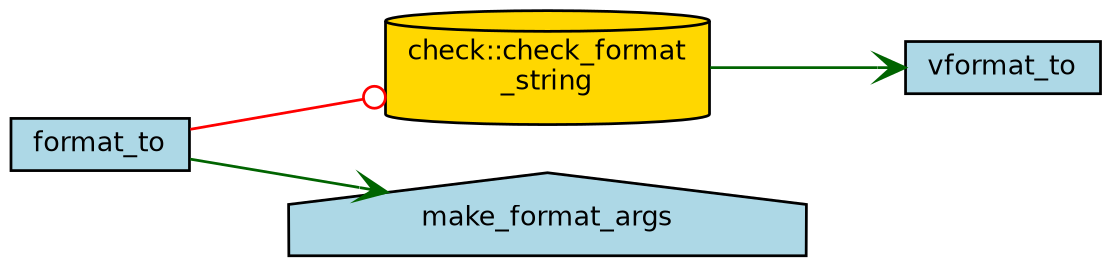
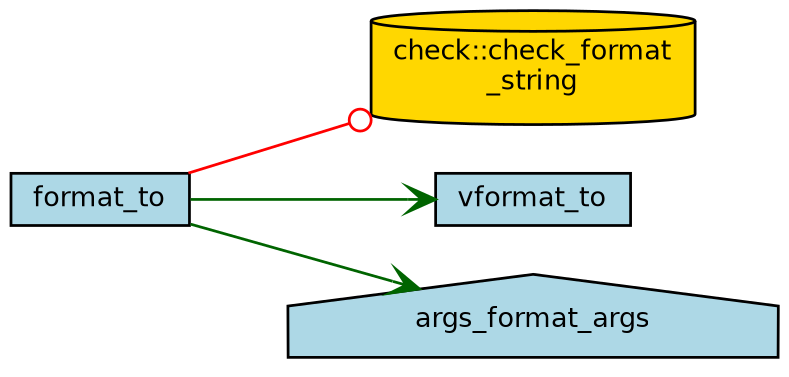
  digraph {
    rankdir=LR
    node [color=black fillcolor=lightblue fontname=Helvetica fontsize=10 shape=box style=filled]
    edge [arrowhead=vee color=darkgreen fontname=Helvetica fontsize=10 labelfontname=Helvetica labelfontsize=10 style=solid]
    n1 [fontcolor=black height=0.2 label=format_to width=0.4]
    n2 [fillcolor=gold height=0.2 label="check::check_format\l_string" shape=cylinder width=0.4]
    n3 [height=0.2 label=vformat_to width=0.4]
-   n4 [height=0.2 label=make_format_args shape=house width=0.4]
+   n4 [height=0.2 label=args_format_args shape=house width=0.4]
    n1 -> n2 [arrowhead=odot color=red]
-   n2 -> n3
+   n1 -> n3
    n1 -> n4
  }
